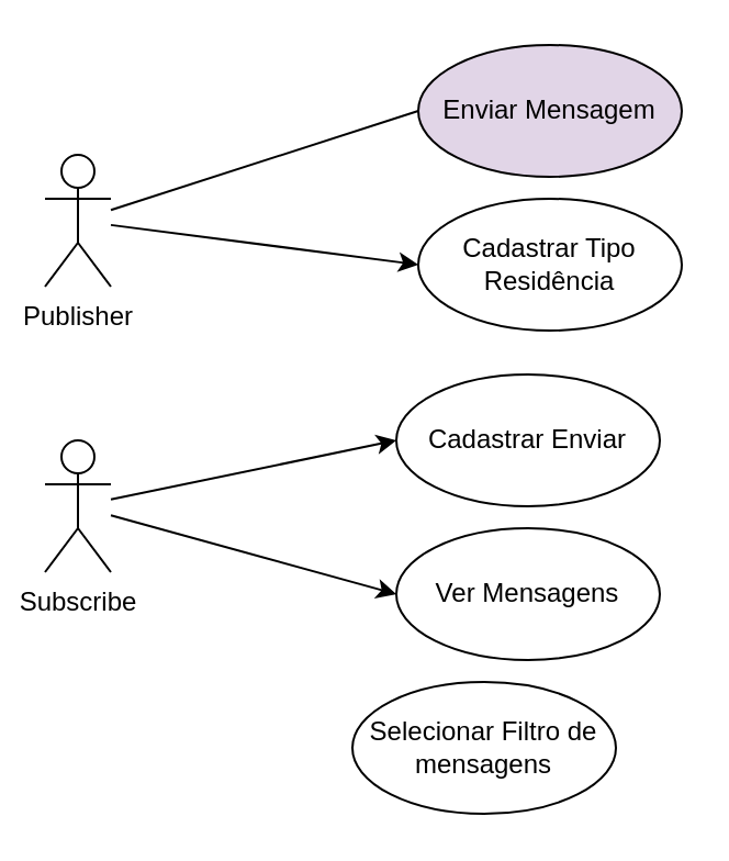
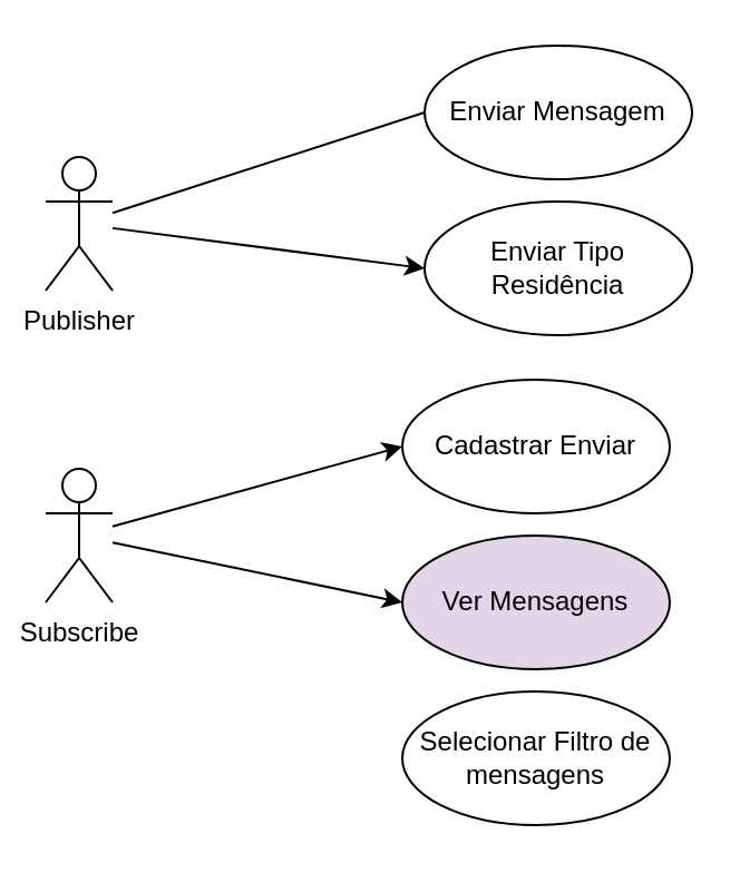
  <mxCell id="0" />
  <mxCell id="1" parent="0" />
  <mxCell id="2" style="edgeStyle=none;rounded=0;orthogonalLoop=1;jettySize=auto;html=1;entryX=0;entryY=0.5;entryDx=0;entryDy=0;endArrow=none;" parent="1" source="4" target="8" edge="1"><mxGeometry relative="1" as="geometry" /></mxCell>
  <mxCell id="3" style="edgeStyle=none;rounded=0;orthogonalLoop=1;jettySize=auto;html=1;entryX=0;entryY=0.5;entryDx=0;entryDy=0;" parent="1" source="4" target="9" edge="1"><mxGeometry relative="1" as="geometry" /></mxCell>
  <mxCell id="4" value="Publisher" style="shape=umlActor;verticalLabelPosition=bottom;labelBackgroundColor=#ffffff;verticalAlign=top;html=1;" parent="1" vertex="1"><mxGeometry x="20" y="70" width="30" height="60" as="geometry" /></mxCell>
  <mxCell id="5" style="edgeStyle=none;rounded=0;orthogonalLoop=1;jettySize=auto;html=1;entryX=0;entryY=0.5;entryDx=0;entryDy=0;" parent="1" source="7" target="10" edge="1"><mxGeometry relative="1" as="geometry" /></mxCell>
  <mxCell id="6" style="edgeStyle=none;rounded=0;orthogonalLoop=1;jettySize=auto;html=1;entryX=0;entryY=0.5;entryDx=0;entryDy=0;" parent="1" source="7" target="11" edge="1"><mxGeometry relative="1" as="geometry" /></mxCell>
- <mxCell id="7" value="Subscribe" style="shape=umlActor;verticalLabelPosition=bottom;labelBackgroundColor=#ffffff;verticalAlign=top;html=1;" parent="1" vertex="1"><mxGeometry x="20" y="200" width="30" height="60" as="geometry" /></mxCell>
- <mxCell id="8" value="Enviar Mensagem" style="ellipse;whiteSpace=wrap;html=1;fillColor=#e1d5e7;" parent="1" vertex="1"><mxGeometry x="190" y="20" width="120" height="60" as="geometry" /></mxCell>
- <mxCell id="9" value="Cadastrar Tipo Residência" style="ellipse;whiteSpace=wrap;html=1;" parent="1" vertex="1"><mxGeometry x="190" y="90" width="120" height="60" as="geometry" /></mxCell>
+ <mxCell id="7" value="Subscribe" style="shape=umlActor;verticalLabelPosition=bottom;labelBackgroundColor=#ffffff;verticalAlign=top;html=1;" parent="1" vertex="1"><mxGeometry x="20" y="210" width="30" height="60" as="geometry" /></mxCell>
+ <mxCell id="8" value="Enviar Mensagem" style="ellipse;whiteSpace=wrap;html=1;" parent="1" vertex="1"><mxGeometry x="190" y="20" width="120" height="60" as="geometry" /></mxCell>
+ <mxCell id="9" value="Enviar Tipo Residência" style="ellipse;whiteSpace=wrap;html=1;" parent="1" vertex="1"><mxGeometry x="190" y="90" width="120" height="60" as="geometry" /></mxCell>
  <mxCell id="10" value="Cadastrar Enviar" style="ellipse;whiteSpace=wrap;html=1;" parent="1" vertex="1"><mxGeometry x="180" y="170" width="120" height="60" as="geometry" /></mxCell>
- <mxCell id="11" value="Ver Mensagens" style="ellipse;whiteSpace=wrap;html=1;" parent="1" vertex="1"><mxGeometry x="180" y="240" width="120" height="60" as="geometry" /></mxCell>
- <mxCell id="12" value="Selecionar Filtro de mensagens" style="ellipse;whiteSpace=wrap;html=1;" vertex="1" parent="1"><mxGeometry x="160" y="310" width="120" height="60" as="geometry" /></mxCell>
+ <mxCell id="11" value="Ver Mensagens" style="ellipse;whiteSpace=wrap;html=1;fillColor=#e1d5e7;" parent="1" vertex="1"><mxGeometry x="180" y="240" width="120" height="60" as="geometry" /></mxCell>
+ <mxCell id="12" value="Selecionar Filtro de mensagens" style="ellipse;whiteSpace=wrap;html=1;" vertex="1" parent="1"><mxGeometry x="180" y="310" width="120" height="60" as="geometry" /></mxCell>
